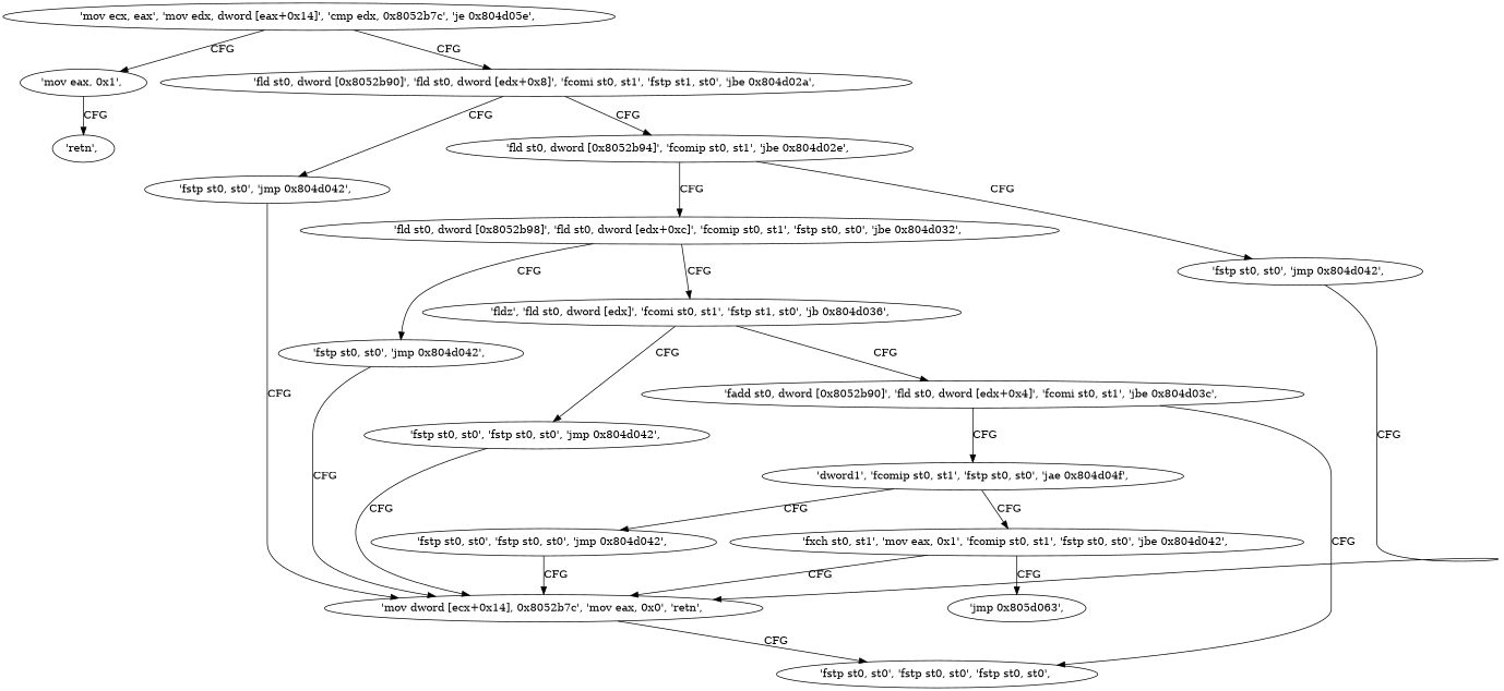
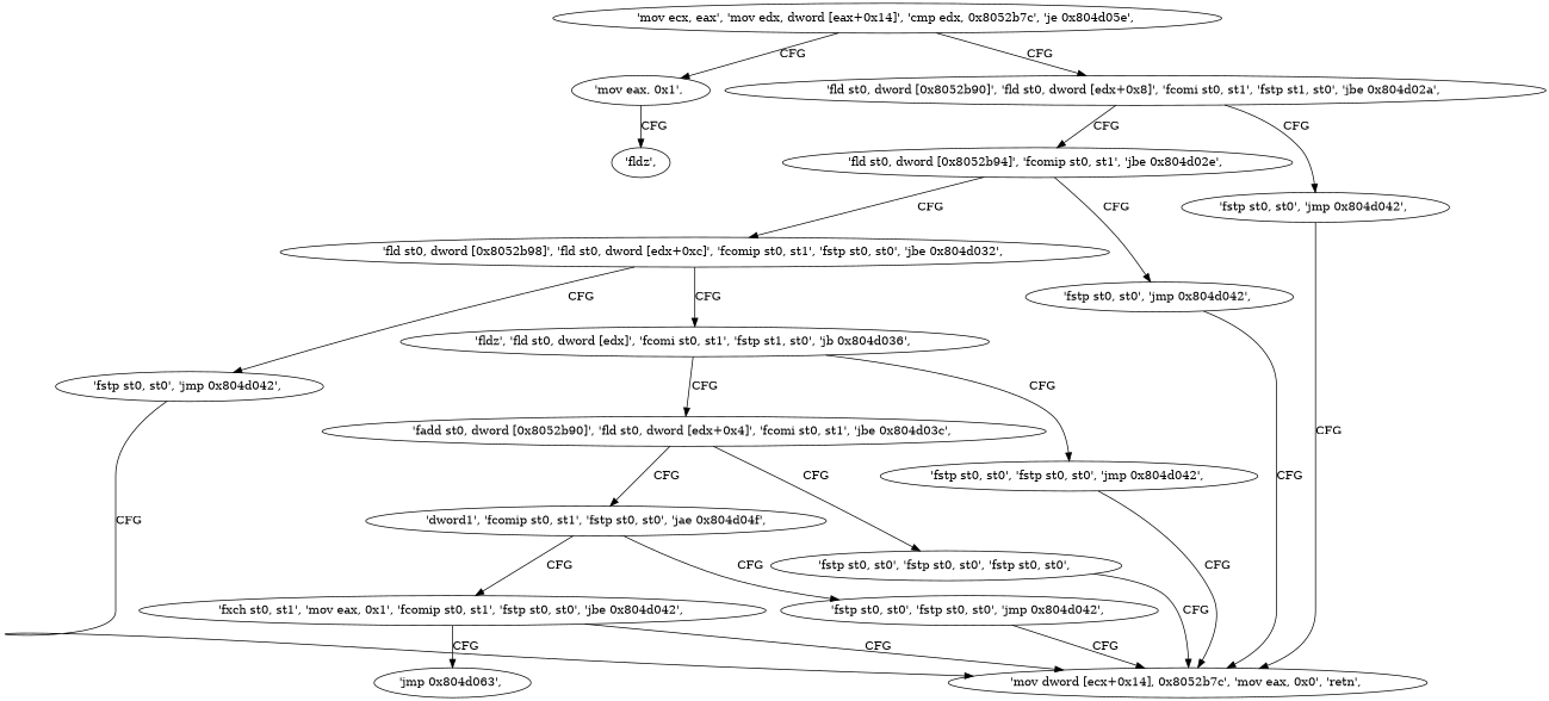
  digraph {
    n1 [label="'mov ecx, eax', 'mov edx, dword [eax+0x14]', 'cmp edx, 0x8052b7c', 'je 0x804d05e', "]
    n2 [label="'mov eax, 0x1', "]
    n3 [label="'fld st0, dword [0x8052b90]', 'fld st0, dword [edx+0x8]', 'fcomi st0, st1', 'fstp st1, st0', 'jbe 0x804d02a', "]
-   n4 [label="'retn', "]
+   n4 [label="'fldz',"]
    n5 [label="'fstp st0, st0', 'jmp 0x804d042', "]
    n6 [label="'fld st0, dword [0x8052b94]', 'fcomip st0, st1', 'jbe 0x804d02e', "]
    n7 [label="'mov dword [ecx+0x14], 0x8052b7c', 'mov eax, 0x0', 'retn', "]
    n8 [label="'fstp st0, st0', 'jmp 0x804d042', "]
    n9 [label="'fld st0, dword [0x8052b98]', 'fld st0, dword [edx+0xc]', 'fcomip st0, st1', 'fstp st0, st0', 'jbe 0x804d032', "]
    n10 [label="'fstp st0, st0', 'jmp 0x804d042', "]
    n11 [label="'fldz', 'fld st0, dword [edx]', 'fcomi st0, st1', 'fstp st1, st0', 'jb 0x804d036', "]
    n12 [label="'fstp st0, st0', 'fstp st0, st0', 'jmp 0x804d042', "]
    n13 [label="'fadd st0, dword [0x8052b90]', 'fld st0, dword [edx+0x4]', 'fcomi st0, st1', 'jbe 0x804d03c', "]
    n14 [label="'fstp st0, st0', 'fstp st0, st0', 'fstp st0, st0', "]
    n15 [label="'dword1', 'fcomip st0, st1', 'fstp st0, st0', 'jae 0x804d04f',"]
    n16 [label="'fxch st0, st1', 'mov eax, 0x1', 'fcomip st0, st1', 'fstp st0, st0', 'jbe 0x804d042', "]
    n17 [label="'fstp st0, st0', 'fstp st0, st0', 'jmp 0x804d042', "]
-   n18 [label="'jmp 0x805d063',"]
+   n18 [label="'jmp 0x804d063', "]
    n1 -> n2 [label=CFG]
    n1 -> n3 [label=CFG]
    n2 -> n4 [label=CFG]
    n3 -> n5 [label=CFG]
    n3 -> n6 [label=CFG]
    n5 -> n7 [label=CFG]
    n6 -> n8 [label=CFG]
    n6 -> n9 [label=CFG]
    n8 -> n7 [label=CFG]
    n9 -> n10 [label=CFG]
    n9 -> n11 [label=CFG]
    n10 -> n7 [label=CFG]
    n11 -> n12 [label=CFG]
    n11 -> n13 [label=CFG]
    n12 -> n7 [label=CFG]
    n13 -> n14 [label=CFG]
    n13 -> n15 [label=CFG]
-   n7 -> n14 [label=CFG]
+   n14 -> n7 [label=CFG]
    n15 -> n16 [label=CFG]
    n15 -> n17 [label=CFG]
    n16 -> n7 [label=CFG]
    n16 -> n18 [label=CFG]
    n17 -> n7 [label=CFG]
  }
